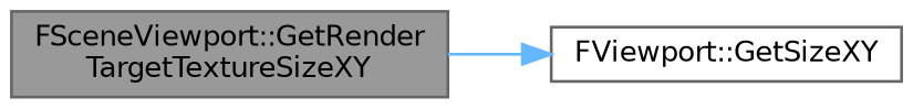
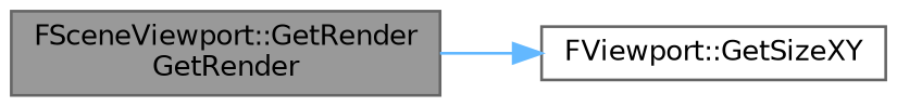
  digraph {
    rankdir=LR
    node [fontname=Helvetica fontsize=10 shape=box style=filled]
-   n1 [color=gray40 fillcolor=grey60 fontcolor=black height=0.2 label="FSceneViewport::GetRender\lTargetTextureSizeXY" width=0.4]
+   n1 [color=gray40 fillcolor=grey60 fontcolor=black height=0.2 label="FSceneViewport::GetRender\lGetRender" width=0.4]
    n2 [color=grey40 fillcolor=white height=0.2 label="FViewport::GetSizeXY" width=0.4]
    n1 -> n2 [color=steelblue1 fontname=Helvetica fontsize=10 labelfontname=Helvetica labelfontsize=10 style=solid]
  }
